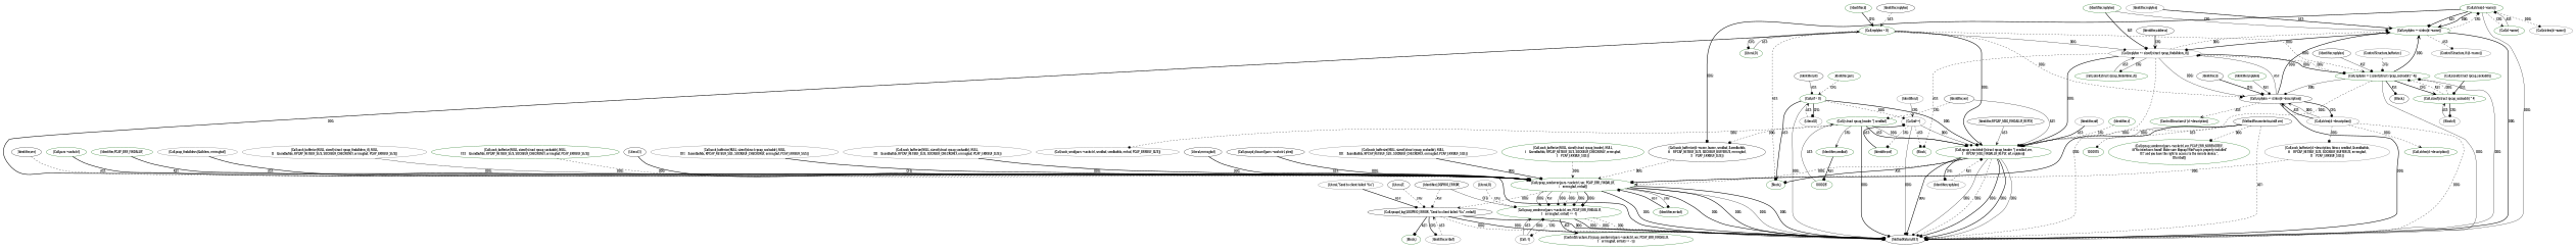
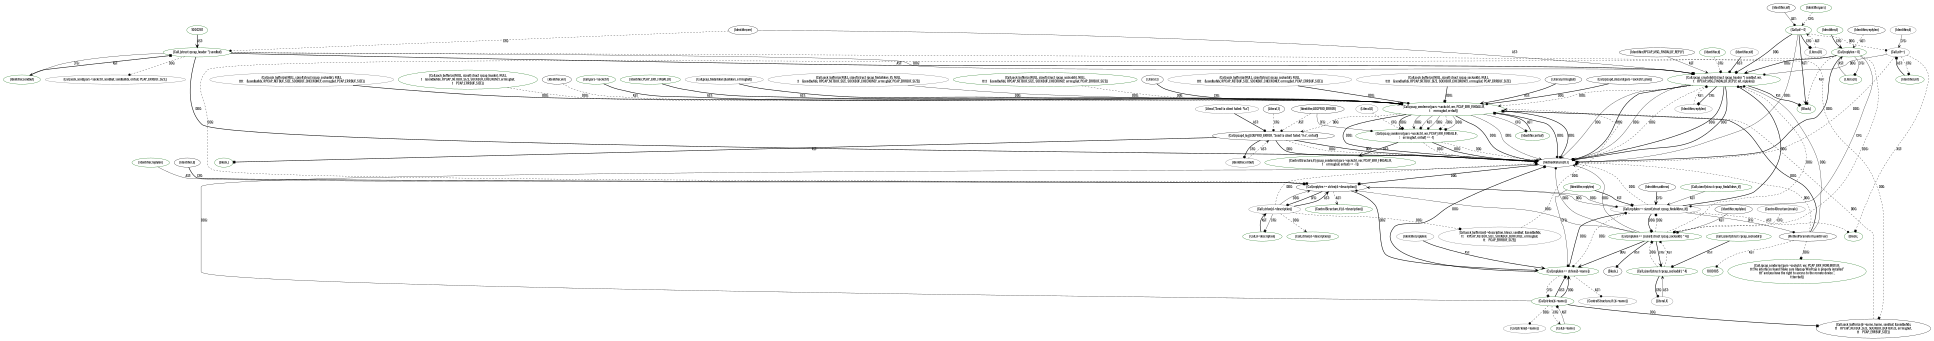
  digraph {
    fontname=Oswald
    node [color=darkgreen fontname=Oswald]
    edge [arrowhead=box fontname=Oswald style=bold]
    n1 [label="(Call,rpcap_createhdr((struct rpcap_header *) sendbuf, ver,\n\t    RPCAP_MSG_FINDALLIF_REPLY, nif, replylen))"]
    n2 [label="(Call,rpcap_senderror(pars->sockctrl, ver, PCAP_ERR_FINDALLIF,\n\t    errmsgbuf, errbuf))"]
    n3 [color=gray40 label="(Identifier,replylen)"]
    n4 [label="(Block,)"]
    n5 [color=black label="(MethodReturn,RET)"]
    n6 [label="(Call,rpcap_senderror(pars->sockctrl, ver, PCAP_ERR_FINDALLIF,\n\t    errmsgbuf, errbuf) == -1)"]
    n7 [color=black label="(Call,rpcapd_log(LOGPRIO_ERROR, \"Send to client failed: %s\", errbuf))"]
    n8 [label="(Identifier,errbuf)"]
    n9 [label="(Call,(struct rpcap_header *) sendbuf)"]
    n10 [color=gray40 label="(Call,sock_send(pars->sockctrl, sendbuf, sendbufidx, errbuf, PCAP_ERRBUF_SIZE))"]
    n11 [color=black label="(Call,sock_bufferize(d->name, lname, sendbuf, &sendbufidx,\n\t\t    RPCAP_NETBUF_SIZE, SOCKBUF_BUFFERIZE, errmsgbuf,\n\t\t    PCAP_ERRBUF_SIZE))"]
    n12 [label="(Identifier,sendbuf)"]
    n13 [color=black label="(MethodParameterIn,uint8 ver)"]
    n14 [label="(Call,rpcap_senderror(pars->sockctrl, ver, PCAP_ERR_NOREMOTEIF,\n\t\t\t\"No interfaces found! Make sure libpcap/WinPcap is properly installed\"\n\t\t\t\" and you have the right to access to the remote device.\",\n\t\t\terrbuf))"]
-   1000115
+   1000115 [label=1000185]
    n16 [color=gray40 label="(Call,nif++)"]
    n17 [label="(Identifier,nif)"]
    n18 [label="(Block,)"]
    n19 [label="(Call,nif = 0)"]
    n20 [color=gray40 label="(Literal,0)"]
    n21 [color=gray40 label="(Call,replylen += sizeof(struct rpcap_findalldevs_if))"]
    n22 [label="(Call,replylen += (sizeof(struct rpcap_sockaddr) * 4))"]
    n23 [color=black label="(Call,replylen += strlen(d->description))"]
    n24 [label="(Call,replylen += strlen(d->name))"]
    n25 [label="(Call,sizeof(struct rpcap_findalldevs_if))"]
    n26 [label="(Call,sizeof(struct rpcap_sockaddr) * 4)"]
    n27 [color=black label="(Block,)"]
    n28 [color=gray40 label="(Call,strlen(d->description))"]
    n29 [label="(ControlStructure,if (d->description))"]
    n30 [label="(Call,strlen(d->name))"]
    n31 [color=gray40 label="(ControlStructure,if (d->name))"]
-   n32 [color=gray40 label="(Block,4)"]
+   n32 [color=gray40 label="(Literal,4)"]
    n33 [label="(Call,replylen = 0)"]
    n34 [label="(Literal,0)"]
+   n35 [label="(Call,d->description)"]
    n36 [label="(Call,strlen(d->description))"]
    n37 [color=gray40 label="(Call,sock_bufferize(d->description, ldescr, sendbuf, &sendbufidx,\n\t\t    RPCAP_NETBUF_SIZE, SOCKBUF_BUFFERIZE, errmsgbuf,\n\t\t    PCAP_ERRBUF_SIZE))"]
    n38 [label="(Call,d->name)"]
    n39 [color=gray40 label="(Call,strlen(d->name))"]
    n40 [label="(ControlStructure,if (rpcap_senderror(pars->sockctrl, ver, PCAP_ERR_FINDALLIF,\n\t    errmsgbuf, errbuf) == -1))"]
-   n41 [color=gray40 label="(Call,-1)"]
    n42 [color=gray40 label="(Identifier,errbuf)"]
    n43 [label="(Block,)"]
    n44 [color=gray40 label="(Identifier,nif)"]
    n45 [color=black label="(Identifier,RPCAP_MSG_FINDALLIF_REPLY)"]
    n46 [color=gray40 label="(Identifier,d)"]
    n47 [color=gray40 label="(Call,sock_bufferize(NULL, sizeof(struct rpcap_sockaddr), NULL,\n\t\t\t\t    &sendbufidx, RPCAP_NETBUF_SIZE, SOCKBUF_CHECKONLY, errmsgbuf, PCAP_ERRBUF_SIZE))"]
    n48 [color=gray40 label="(Call,sock_bufferize(NULL, sizeof(struct rpcap_sockaddr), NULL,\n\t\t\t\t    &sendbufidx, RPCAP_NETBUF_SIZE, SOCKBUF_CHECKONLY, errmsgbuf, PCAP_ERRBUF_SIZE))"]
    n49 [color=black label="(Identifier,LOGPRIO_ERROR)"]
    n50 [color=black label="(Identifier,address)"]
    n51 [color=black label="(Identifier,d)"]
    n52 [color=black label="(Literal,errmsgbuf)"]
    n53 [color=black label="(Call,rpcapd_discard(pars->sockctrl, plen))"]
    n54 [color=gray40 label="(Call,sock_bufferize(NULL, sizeof(struct rpcap_sockaddr), NULL,\n\t\t\t\t    &sendbufidx, RPCAP_NETBUF_SIZE, SOCKBUF_CHECKONLY, errmsgbuf, PCAP_ERRBUF_SIZE))"]
    n55 [label="(Identifier,replylen)"]
    n56 [label="(Call,sock_bufferize(NULL, sizeof(struct rpcap_header), NULL,\n\t    &sendbufidx, RPCAP_NETBUF_SIZE, SOCKBUF_CHECKONLY, errmsgbuf,\n\t    PCAP_ERRBUF_SIZE))"]
    n57 [color=black label="(Identifier,replylen)"]
    n58 [color=black label="(Identifier,ver)"]
    n59 [color=black label="(Identifier,ver)"]
    n60 [label="(Call,pars->sockctrl)"]
    n61 [color=gray40 label="(Literal,\"Send to client failed: %s\")"]
-   n62 [color=gray40 label="(ControlStructure,bufferize;)"]
+   n62 [color=gray40 label="(ControlStructure,break;)"]
    n63 [label="(Identifier,PCAP_ERR_FINDALLIF)"]
    n64 [color=gray40 label="(Identifier,replylen)"]
    n65 [color=gray40 label="(Call,pcap_findalldevs(&alldevs, errmsgbuf))"]
    n66 [label="(Identifier,d)"]
    n67 [label="(Identifier,replylen)"]
    n68 [color=gray40 label="(Literal,0)"]
    n69 [color=gray40 label="(Call,sock_bufferize(NULL, sizeof(struct rpcap_findalldevs_if), NULL,\n\t\t    &sendbufidx, RPCAP_NETBUF_SIZE, SOCKBUF_CHECKONLY, errmsgbuf, PCAP_ERRBUF_SIZE))"]
    n70 [color=black label="(Literal,1)"]
    n71 [label="(Call,sock_bufferize(NULL, sizeof(struct rpcap_sockaddr), NULL,\n\t\t\t\t    &sendbufidx, RPCAP_NETBUF_SIZE, SOCKBUF_CHECKONLY, errmsgbuf, PCAP_ERRBUF_SIZE))"]
    n72 [label="(Identifier,d)"]
    n73 [color=black label="(Identifier,replylen)"]
    n74 [color=black label="(Identifier,nif)"]
    n75 [label="(Call,sizeof(struct rpcap_sockaddr))"]
    n76 [color=black label="(Literal,1)"]
    n77 [label="(Identifier,pars)"]
    1000281
    n1 -> n2 [arrowhead=vee label="DDG: " style=dashed]
    n1 -> n3 [label="CFG: "]
    n1 -> n4 [label="AST: "]
    n1 -> n5 [label="DDG: "]
    n1 -> n5 [arrowhead=dot label="DDG: " style=solid]
    n1 -> n5 [arrowhead=dot label="DDG: " style=dashed]
    n1 -> n5 [label="DDG: "]
    n1 -> n5 [arrowhead=vee label="DDG: "]
    n1 -> n5 [arrowhead=vee label="DDG: " style=solid]
    n2 -> n5 [label="DDG: "]
    n2 -> n5 [arrowhead=vee label="DDG: " style=solid]
    n2 -> n5 [arrowhead=dot label="DDG: "]
    n2 -> n5 [arrowhead=dot label="DDG: "]
    n2 -> n5 [arrowhead=vee label="DDG: "]
    n2 -> n6 [label="AST: " style=solid]
    n2 -> n6 [arrowhead=dot label="DDG: " style=solid]
    n2 -> n6 [label="DDG: " style=dashed]
    n2 -> n6 [label="DDG: " style=solid]
    n2 -> n6 [label="DDG: "]
    n2 -> n6 [arrowhead=vee label="DDG: " style=solid]
    n2 -> n7 [arrowhead=vee label="DDG: " style=dashed]
    n2 -> n8 [label="CFG: " style=solid]
    n3 -> n1 [label="AST: " style=dashed]
    n6 -> n5 [label="DDG: " style=dashed]
    n6 -> n5 [arrowhead=dot label="DDG: "]
    n6 -> n5 [label="DDG: " style=dashed]
    n6 -> n40 [arrowhead=vee label="AST: "]
-   n6 -> n41 [label="CFG: " style=dashed]
    n7 -> n5 [arrowhead=dot label="DDG: "]
    n7 -> n5 [arrowhead=dot label="DDG: "]
    n7 -> n5 [arrowhead=dot label="DDG: " style=dashed]
    n7 -> n42 [arrowhead=dot label="CFG: "]
    n7 -> n43 [label="AST: "]
    n8 -> n2 [label="AST: "]
    n9 -> n1 [label="AST: "]
    n9 -> n1 [label="DDG: " style=solid]
    n9 -> n5 [arrowhead=dot label="DDG: "]
    n9 -> n10 [arrowhead=dot label="DDG: " style=dashed]
    n9 -> n11 [label="DDG: " style=dashed]
    n9 -> n12 [arrowhead=vee label="CFG: " style=solid]
    n11 -> n2 [arrowhead=vee label="DDG: " style=dashed]
-   n12 -> 1000281 [label="AST: "]
+   n12 -> n9 [label="AST: "]
    n13 -> n1 [arrowhead=dot label="DDG: " style=solid]
    n13 -> n2 [label="DDG: "]
-   n13 -> n5 [arrowhead=vee label="AST: " style=dashed]
+   n13 -> n5 [arrowhead=vee label="DDG: " style=dashed]
    n13 -> n14 [label="DDG: " style=dashed]
    n13 -> 1000115 [arrowhead=dot label="AST: " style=dashed]
    n16 -> n1 [arrowhead=dot label="DDG: " style=solid]
-   n16 -> n5 [arrowhead=dot label="DDG: " style=solid]
+   n16 -> n5 [arrowhead=dot label="DDG: " style=dashed]
    n16 -> n17 [label="CFG: " style=dashed]
    n16 -> n18 [label="AST: " style=dashed]
    n17 -> n16 [label="AST: "]
    n19 -> n1 [label="DDG: "]
    n19 -> n4 [arrowhead=vee label="AST: "]
    n19 -> n5 [arrowhead=vee label="DDG: " style=solid]
    n19 -> n16 [arrowhead=dot label="DDG: " style=dashed]
    n19 -> n20 [label="CFG: "]
    n20 -> n19 [arrowhead=vee label="AST: " style=dashed]
    n21 -> n1 [arrowhead=dot label="DDG: "]
-   n21 -> n5 [arrowhead=dot label="DDG: " style=dashed]
+   n21 -> n5 [label="DDG: " style=dashed]
    n21 -> n18 [arrowhead=dot label="AST: " style=dashed]
    n21 -> n22 [label="DDG: "]
    n21 -> n23 [arrowhead=vee label="DDG: " style=solid]
    n21 -> n24 [arrowhead=dot label="DDG: " style=dashed]
-   n21 -> n25 [arrowhead=dot label="CFG: " style=solid]
+   n21 -> n13 [arrowhead=dot label="CFG: " style=solid]
    n22 -> n1 [arrowhead=vee label="DDG: " style=dashed]
    n22 -> n5 [arrowhead=dot label="DDG: " style=solid]
    n22 -> n5 [arrowhead=vee label="DDG: " style=solid]
-   n22 -> n21 [arrowhead=dot label="DDG: " style=dashed]
+   n22 -> n21 [label="DDG: " style=dashed]
    n22 -> n23 [arrowhead=dot label="DDG: " style=solid]
    n22 -> n24 [arrowhead=vee label="DDG: "]
    n22 -> n26 [arrowhead=vee label="CFG: "]
    n22 -> n27 [arrowhead=dot label="AST: "]
-   n23 -> n5 [label="DDG: "]
-   n23 -> n21 [arrowhead=dot label="AST: " style=solid]
+   n5 -> n23 [label="DDG: "]
+   n23 -> n21 [arrowhead=dot label="DDG: " style=solid]
    n23 -> n24 [arrowhead=vee label="DDG: "]
    n23 -> n28 [arrowhead=dot label="CFG: "]
    n23 -> n29 [arrowhead=vee label="AST: " style=dashed]
    n24 -> n5 [label="DDG: "]
    n24 -> n21 [arrowhead=dot label="DDG: "]
    n24 -> n30 [label="CFG: " style=dashed]
    n24 -> n31 [arrowhead=dot label="AST: " style=dashed]
    n25 -> n21 [arrowhead=vee label="AST: " style=solid]
    n26 -> n22 [arrowhead=dot label="AST: " style=dashed]
    n26 -> n22 [label="DDG: " style=dashed]
    n26 -> n32 [arrowhead=dot label="CFG: "]
    n28 -> n5 [arrowhead=vee label="DDG: " style=dashed]
    n28 -> n23 [arrowhead=vee label="AST: "]
    n28 -> n23 [arrowhead=vee label="DDG: " style=solid]
+   n28 -> n35 [label="CFG: " style=solid]
    n28 -> n36 [arrowhead=vee label="DDG: " style=dashed]
    n28 -> n37 [label="DDG: " style=dashed]
    n30 -> n5 [label="DDG: " style=solid]
    n30 -> n11 [label="DDG: "]
    n30 -> n24 [label="AST: "]
    n30 -> n24 [arrowhead=vee label="DDG: "]
    n30 -> n38 [arrowhead=vee label="CFG: " style=dashed]
    n30 -> n39 [arrowhead=dot label="DDG: " style=dashed]
    n32 -> n26 [arrowhead=vee label="AST: " style=solid]
    n33 -> n1 [arrowhead=vee label="DDG: "]
    n33 -> n4 [label="AST: " style=dashed]
    n33 -> n5 [arrowhead=dot label="DDG: "]
-   n33 -> n21 [arrowhead=dot label="DDG: " style=solid]
+   n33 -> n21 [arrowhead=dot label="CFG: " style=solid]
    n33 -> n22 [arrowhead=vee label="DDG: " style=dashed]
    n33 -> n23 [label="DDG: " style=dashed]
    n33 -> n34 [label="CFG: " style=solid]
    n34 -> n33 [arrowhead=vee label="AST: " style=solid]
+   n35 -> n28 [arrowhead=vee label="AST: "]
    n37 -> n2 [arrowhead=vee label="DDG: " style=dashed]
    n38 -> n30 [label="AST: " style=solid]
-   n41 -> n6 [arrowhead=vee label="AST: " style=solid]
-   n41 -> n6 [label="DDG: " style=solid]
    n42 -> n7 [arrowhead=vee label="AST: " style=dashed]
    n44 -> n1 [arrowhead=dot label="AST: "]
    n45 -> n1 [arrowhead=vee label="AST: " style=solid]
    n46 -> n16 [arrowhead=vee label="CFG: " style=solid]
    n47 -> n2 [arrowhead=dot label="DDG: "]
    n48 -> n2 [label="DDG: "]
    n49 -> n6 [arrowhead=dot label="CFG: " style=solid]
    n49 -> n7 [arrowhead=dot label="AST: " style=dashed]
    n50 -> n21 [arrowhead=vee label="CFG: "]
    n51 -> n23 [label="CFG: "]
    n52 -> n2 [arrowhead=vee label="AST: "]
    n53 -> n2 [arrowhead=dot label="DDG: "]
    n54 -> n2 [label="DDG: "]
    n55 -> n21 [label="AST: "]
    n55 -> n24 [label="CFG: " style=solid]
    n56 -> n2 [arrowhead=vee label="DDG: " style=dashed]
    n57 -> n22 [label="AST: " style=solid]
    n58 -> n1 [label="AST: " style=solid]
    n58 -> n9 [arrowhead=dot label="CFG: " style=dashed]
    n59 -> n2 [label="AST: " style=dashed]
    n60 -> n2 [arrowhead=dot label="AST: "]
    n61 -> n7 [arrowhead=dot label="AST: "]
    n62 -> n22 [label="CFG: " style=dashed]
    n63 -> n2 [arrowhead=dot label="AST: "]
    n64 -> n24 [arrowhead=vee label="AST: "]
    n65 -> n2 [label="DDG: "]
    n66 -> n33 [arrowhead=vee label="CFG: "]
    n67 -> n23 [arrowhead=dot label="AST: " style=solid]
    n68 -> n6 [arrowhead=vee label="CFG: " style=dashed]
    n69 -> n2 [arrowhead=vee label="DDG: " style=solid]
    n70 -> n7 [arrowhead=dot label="CFG: " style=dashed]
    n71 -> n2 [arrowhead=vee label="DDG: " style=dashed]
    n72 -> n1 [label="CFG: " style=dashed]
    n73 -> n33 [arrowhead=vee label="AST: " style=dashed]
    n74 -> n19 [arrowhead=dot label="AST: " style=solid]
    n75 -> n26 [arrowhead=dot label="AST: "]
    n76 -> n2 [arrowhead=vee label="CFG: "]
    n77 -> n19 [arrowhead=vee label="CFG: " style=dashed]
-   1000281 -> n9 [arrowhead=vee label="AST: " style=solid]
+   1000281 -> n9 [arrowhead=vee label="AST: "]
  }
